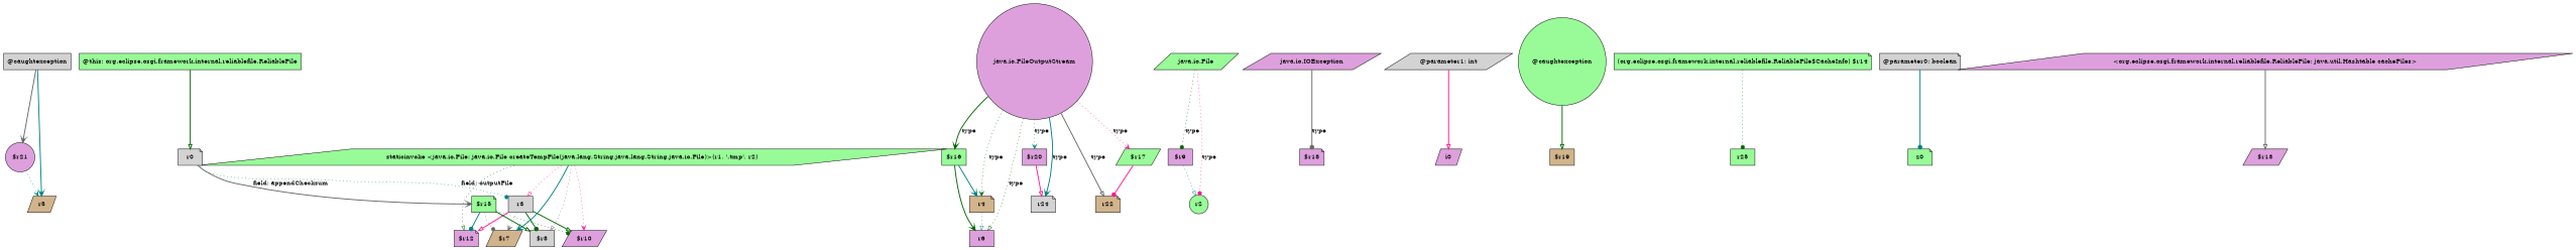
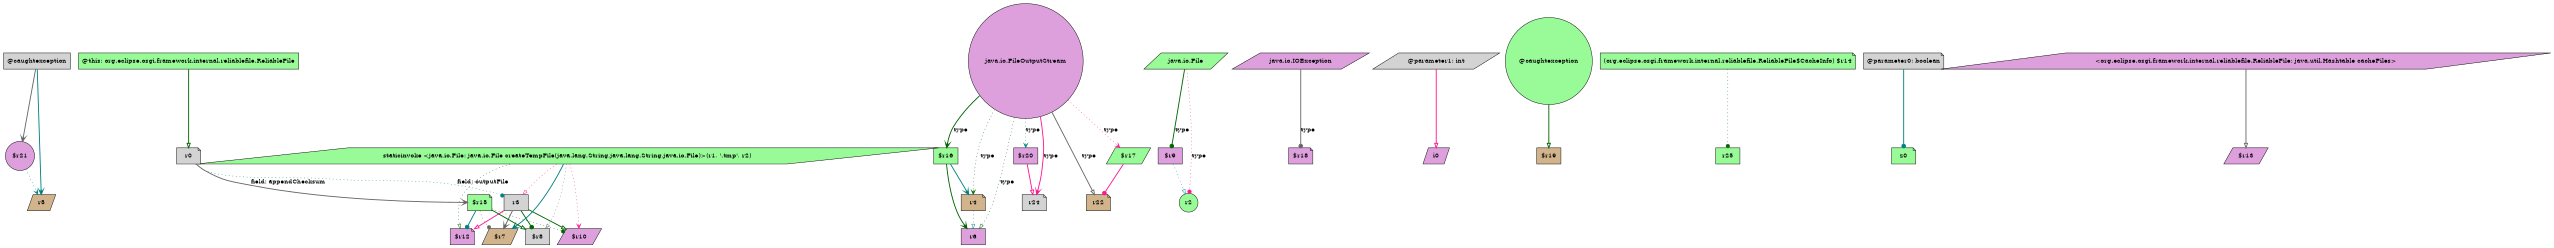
  digraph {
    node [fillcolor=plum shape=parallelogram style=filled]
    edge [arrowhead=onormal color=darkgreen style=bold]
    n1 [label="$r21" shape=circle]
    n2 [fillcolor=tan label=r5]
    n3 [fillcolor=lightgrey label=r3 shape=box]
    n4 [fillcolor=tan label="$r7"]
    n5 [fillcolor=lightgrey label="$r8" shape=box]
    n6 [label="$r10"]
    n7 [label="$r12" shape=note]
    n8 [fillcolor=palegreen label="$r16" shape=box]
    n9 [fillcolor=tan label=r4 shape=note]
    n10 [label=r6 shape=box]
    n11 [fillcolor=palegreen label="staticinvoke <java.io.File: java.io.File createTempFile(java.lang.String,java.lang.String,java.io.File)>(r1, '.tmp', r2)"]
    n12 [fillcolor=palegreen label="$r15" shape=note]
    n13 [label="java.io.FileOutputStream" shape=circle]
    n14 [label="$r20" shape=box]
    n15 [fillcolor=lightgrey label=r24 shape=note]
    n16 [fillcolor=tan label=r22 shape=note]
    n17 [fillcolor=palegreen label="$r17"]
    n18 [fillcolor=palegreen label="java.io.File"]
    n19 [label="$r9" shape=box]
    n20 [fillcolor=palegreen label=r2 shape=circle]
    n21 [label="java.io.IOException"]
    n22 [label="$r18" shape=note]
    n23 [fillcolor=lightgrey label=r0 shape=note]
    n24 [fillcolor=lightgrey label="@parameter1: int"]
    n25 [label=i0]
    n26 [fillcolor=palegreen label="@caughtexception" shape=circle]
    n27 [fillcolor=tan label="$r19" shape=box]
    n28 [fillcolor=palegreen label="(org.eclipse.osgi.framework.internal.reliablefile.ReliableFile$CacheInfo) $r14" shape=note]
    n29 [fillcolor=palegreen label=r25 shape=box]
    n30 [fillcolor=lightgrey label="@caughtexception" shape=box]
    n31 [fillcolor=palegreen label="@this: org.eclipse.osgi.framework.internal.reliablefile.ReliableFile" shape=box]
    n32 [fillcolor=lightgrey label="@parameter0: boolean" shape=note]
    n33 [fillcolor=palegreen label=z0 shape=note]
    n34 [label="<org.eclipse.osgi.framework.internal.reliablefile.ReliableFile: java.util.Hashtable cacheFiles>"]
    n35 [label="$r13"]
    n1 -> n2 [arrowhead=vee color=teal style=dotted]
-   n3 -> n4 [arrowhead=vee color=gray40 style=dotted]
+   n3 -> n4 [arrowhead=vee color=gray40]
    n3 -> n5 [arrowhead=dot]
    n3 -> n6
    n3 -> n7 [color=deeppink]
    n8 -> n9 [arrowhead=vee color=teal]
    n8 -> n10 [arrowhead=vee]
    n9 -> n10 [color=teal style=dotted]
    n11 -> n3 [color=deeppink style=dotted]
    n11 -> n4 [arrowhead=vee color=teal]
    n11 -> n5 [color=gray40 style=dotted]
    n11 -> n6 [arrowhead=vee color=deeppink style=dotted]
    n11 -> n7 [style=dotted]
    n12 -> n4 [arrowhead=dot color=gray40 style=dotted]
    n12 -> n5
    n12 -> n6 [arrowhead=dot style=dotted]
    n12 -> n7 [arrowhead=dot color=teal]
    n13 -> n8 [arrowhead=vee label=type]
    n13 -> n9 [arrowhead=vee label=type style=dotted]
    n13 -> n10 [label=type style=dotted]
    n13 -> n14 [arrowhead=vee color=teal label=type style=dotted]
-   n13 -> n15 [arrowhead=vee color=teal label=type]
+   n13 -> n15 [arrowhead=vee color=deeppink label=type]
    n13 -> n16 [color=gray40 label=type]
    n13 -> n17 [arrowhead=vee color=deeppink label=type style=dotted]
    n14 -> n15 [color=deeppink]
    n17 -> n16 [arrowhead=dot color=deeppink]
-   n18 -> n19 [arrowhead=dot label=type style=dotted]
+   n18 -> n19 [arrowhead=dot label=type]
    n18 -> n20 [arrowhead=dot color=deeppink label=type style=dotted]
    n19 -> n20 [color=teal style=dotted]
    n21 -> n22 [arrowhead=dot color=gray40 label=type]
    n23 -> n3 [arrowhead=dot color=teal label="field: outputFile" style=dotted]
    n23 -> n12 [arrowhead=vee color=gray40 label="field: appendChecksum"]
    n24 -> n25 [color=deeppink]
    n26 -> n27
    n28 -> n29 [arrowhead=dot style=dotted]
    n30 -> n1 [arrowhead=vee color=gray40]
    n30 -> n2 [arrowhead=vee color=teal]
    n31 -> n23
    n32 -> n33 [arrowhead=dot color=teal]
    n34 -> n35 [color=gray40]
  }
